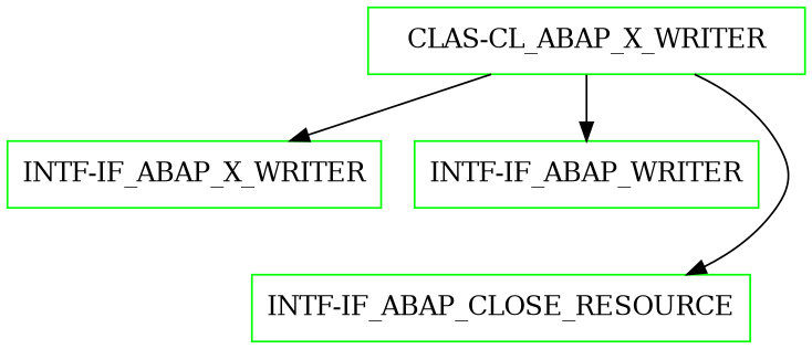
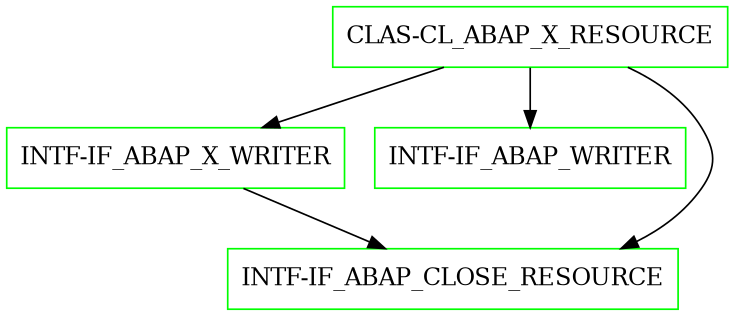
  digraph {
    node [color=green shape=box]
-   "CLAS-CL_ABAP_X_WRITER"
+   "CLAS-CL_ABAP_X_WRITER" [label="CLAS-CL_ABAP_X_RESOURCE"]
    "INTF-IF_ABAP_X_WRITER"
    "INTF-IF_ABAP_WRITER"
    "INTF-IF_ABAP_CLOSE_RESOURCE"
    "CLAS-CL_ABAP_X_WRITER" -> "INTF-IF_ABAP_X_WRITER"
    "CLAS-CL_ABAP_X_WRITER" -> "INTF-IF_ABAP_WRITER"
    "CLAS-CL_ABAP_X_WRITER" -> "INTF-IF_ABAP_CLOSE_RESOURCE"
+   "INTF-IF_ABAP_X_WRITER" -> "INTF-IF_ABAP_CLOSE_RESOURCE"
  }
